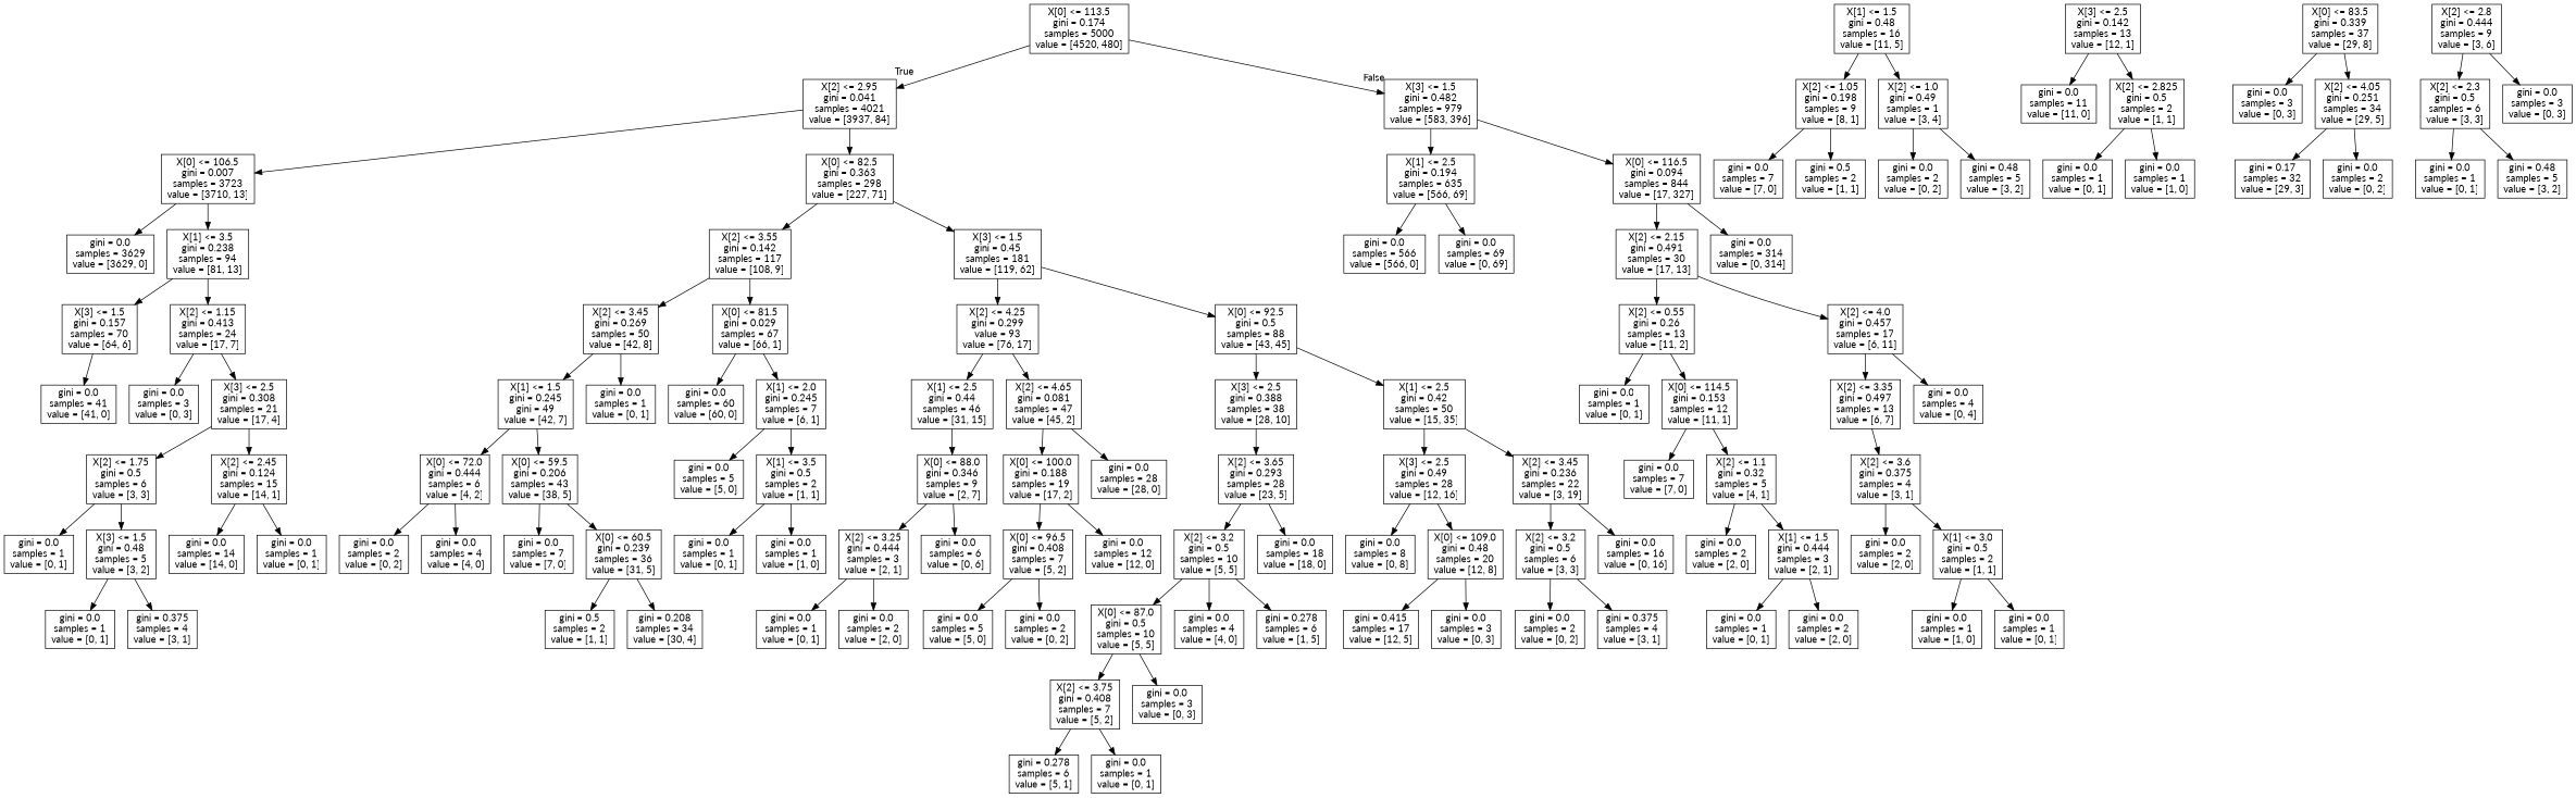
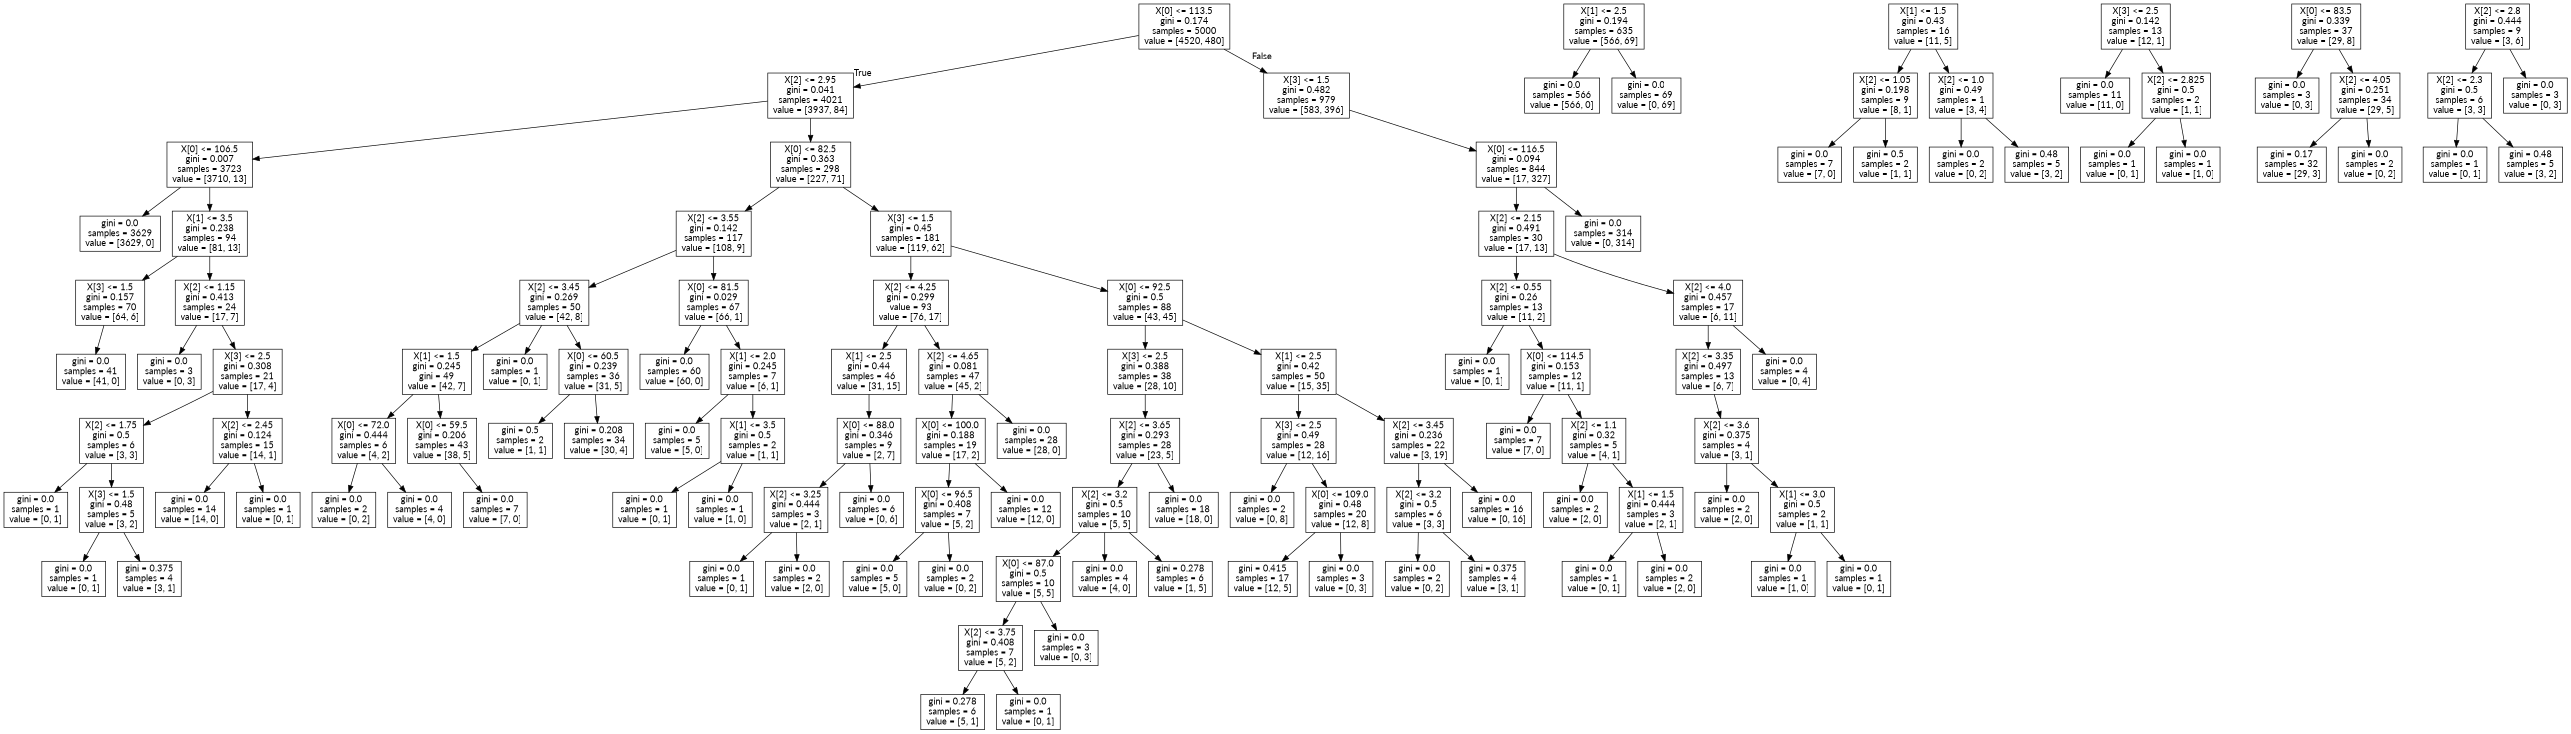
  digraph {
    fontname=Lato
    node [fontname=Lato shape=box]
    edge [fontname=Lato]
    n1 [label="X[0] <= 113.5\ngini = 0.174\nsamples = 5000\nvalue = [4520, 480]"]
    n2 [label="X[2] <= 2.95\ngini = 0.041\nsamples = 4021\nvalue = [3937, 84]"]
    n3 [label="X[3] <= 1.5\ngini = 0.482\nsamples = 979\nvalue = [583, 396]"]
    n4 [label="X[0] <= 106.5\ngini = 0.007\nsamples = 3723\nvalue = [3710, 13]"]
    n5 [label="X[0] <= 82.5\ngini = 0.363\nsamples = 298\nvalue = [227, 71]"]
    n6 [label="X[1] <= 2.5\ngini = 0.194\nsamples = 635\nvalue = [566, 69]"]
    n7 [label="X[0] <= 116.5\ngini = 0.094\nsamples = 844\nvalue = [17, 327]"]
    n8 [label="gini = 0.0\nsamples = 3629\nvalue = [3629, 0]"]
    n9 [label="X[1] <= 3.5\ngini = 0.238\nsamples = 94\nvalue = [81, 13]"]
    n10 [label="X[2] <= 3.55\ngini = 0.142\nsamples = 117\nvalue = [108, 9]"]
    n11 [label="X[3] <= 1.5\ngini = 0.45\nsamples = 181\nvalue = [119, 62]"]
    n12 [label="X[3] <= 1.5\ngini = 0.157\nsamples = 70\nvalue = [64, 6]"]
    n13 [label="X[2] <= 1.15\ngini = 0.413\nsamples = 24\nvalue = [17, 7]"]
    n14 [label="gini = 0.0\nsamples = 41\nvalue = [41, 0]"]
    n15 [label="gini = 0.0\nsamples = 3\nvalue = [0, 3]"]
    n16 [label="X[3] <= 2.5\ngini = 0.308\nsamples = 21\nvalue = [17, 4]"]
-   n17 [label="X[1] <= 1.5\ngini = 0.48\nsamples = 16\nvalue = [11, 5]"]
+   n17 [label="X[1] <= 1.5\ngini = 0.43\nsamples = 16\nvalue = [11, 5]"]
    n18 [label="X[2] <= 1.05\ngini = 0.198\nsamples = 9\nvalue = [8, 1]"]
    n19 [label="X[2] <= 1.0\ngini = 0.49\nsamples = 1\nvalue = [3, 4]"]
    n20 [label="X[3] <= 2.5\ngini = 0.142\nsamples = 13\nvalue = [12, 1]"]
    n21 [label="gini = 0.0\nsamples = 11\nvalue = [11, 0]"]
    n22 [label="X[2] <= 2.825\ngini = 0.5\nsamples = 2\nvalue = [1, 1]"]
    n23 [label="gini = 0.0\nsamples = 7\nvalue = [7, 0]"]
    n24 [label="gini = 0.5\nsamples = 2\nvalue = [1, 1]"]
    n25 [label="gini = 0.0\nsamples = 2\nvalue = [0, 2]"]
    n26 [label="gini = 0.48\nsamples = 5\nvalue = [3, 2]"]
    n27 [label="gini = 0.0\nsamples = 1\nvalue = [0, 1]"]
    n28 [label="gini = 0.0\nsamples = 1\nvalue = [1, 0]"]
    n29 [label="X[2] <= 1.75\ngini = 0.5\nsamples = 6\nvalue = [3, 3]"]
    n30 [label="X[2] <= 2.45\ngini = 0.124\nsamples = 15\nvalue = [14, 1]"]
    n31 [label="gini = 0.0\nsamples = 1\nvalue = [0, 1]"]
    n32 [label="X[3] <= 1.5\ngini = 0.48\nsamples = 5\nvalue = [3, 2]"]
    n33 [label="gini = 0.0\nsamples = 14\nvalue = [14, 0]"]
    n34 [label="gini = 0.0\nsamples = 1\nvalue = [0, 1]"]
    n35 [label="gini = 0.0\nsamples = 1\nvalue = [0, 1]"]
    n36 [label="gini = 0.375\nsamples = 4\nvalue = [3, 1]"]
    n37 [label="X[2] <= 3.45\ngini = 0.269\nsamples = 50\nvalue = [42, 8]"]
    n38 [label="X[0] <= 81.5\ngini = 0.029\nsamples = 67\nvalue = [66, 1]"]
    n39 [label="X[2] <= 4.25\ngini = 0.299\nvalue = 93\nvalue = [76, 17]"]
    n40 [label="X[0] <= 92.5\ngini = 0.5\nsamples = 88\nvalue = [43, 45]"]
    n41 [label="X[1] <= 1.5\ngini = 0.245\ngini = 49\nvalue = [42, 7]"]
    n42 [label="gini = 0.0\nsamples = 1\nvalue = [0, 1]"]
    n43 [label="gini = 0.0\nsamples = 60\nvalue = [60, 0]"]
    n44 [label="X[1] <= 2.0\ngini = 0.245\nsamples = 7\nvalue = [6, 1]"]
    n45 [label="X[0] <= 72.0\ngini = 0.444\nsamples = 6\nvalue = [4, 2]"]
    n46 [label="X[0] <= 59.5\ngini = 0.206\nsamples = 43\nvalue = [38, 5]"]
    n47 [label="gini = 0.0\nsamples = 2\nvalue = [0, 2]"]
    n48 [label="gini = 0.0\nsamples = 4\nvalue = [4, 0]"]
    n49 [label="gini = 0.0\nsamples = 7\nvalue = [7, 0]"]
    n50 [label="X[0] <= 60.5\ngini = 0.239\nsamples = 36\nvalue = [31, 5]"]
    n51 [label="gini = 0.5\nsamples = 2\nvalue = [1, 1]"]
    n52 [label="gini = 0.208\nsamples = 34\nvalue = [30, 4]"]
    n53 [label="gini = 0.0\nsamples = 5\nvalue = [5, 0]"]
    n54 [label="X[1] <= 3.5\ngini = 0.5\nsamples = 2\nvalue = [1, 1]"]
    n55 [label="gini = 0.0\nsamples = 1\nvalue = [0, 1]"]
    n56 [label="gini = 0.0\nsamples = 1\nvalue = [1, 0]"]
    n57 [label="X[1] <= 2.5\ngini = 0.44\nsamples = 46\nvalue = [31, 15]"]
    n58 [label="X[2] <= 4.65\ngini = 0.081\nsamples = 47\nvalue = [45, 2]"]
    n59 [label="X[3] <= 2.5\ngini = 0.388\nsamples = 38\nvalue = [28, 10]"]
    n60 [label="X[1] <= 2.5\ngini = 0.42\nsamples = 50\nvalue = [15, 35]"]
    n61 [label="X[0] <= 88.0\ngini = 0.346\nsamples = 9\nvalue = [2, 7]"]
    n62 [label="X[0] <= 100.0\ngini = 0.188\nsamples = 19\nvalue = [17, 2]"]
    n63 [label="gini = 0.0\nsamples = 28\nvalue = [28, 0]"]
    n64 [label="X[0] <= 83.5\ngini = 0.339\nsamples = 37\nvalue = [29, 8]"]
    n65 [label="gini = 0.0\nsamples = 3\nvalue = [0, 3]"]
    n66 [label="X[2] <= 4.05\ngini = 0.251\nsamples = 34\nvalue = [29, 5]"]
    n67 [label="X[2] <= 3.25\ngini = 0.444\nsamples = 3\nvalue = [2, 1]"]
    n68 [label="gini = 0.0\nsamples = 6\nvalue = [0, 6]"]
    n69 [label="gini = 0.17\nsamples = 32\nvalue = [29, 3]"]
    n70 [label="gini = 0.0\nsamples = 2\nvalue = [0, 2]"]
    n71 [label="gini = 0.0\nsamples = 1\nvalue = [0, 1]"]
    n72 [label="gini = 0.0\nsamples = 2\nvalue = [2, 0]"]
    n73 [label="X[0] <= 96.5\ngini = 0.408\nsamples = 7\nvalue = [5, 2]"]
    n74 [label="gini = 0.0\nsamples = 12\nvalue = [12, 0]"]
    n75 [label="gini = 0.0\nsamples = 5\nvalue = [5, 0]"]
    n76 [label="gini = 0.0\nsamples = 2\nvalue = [0, 2]"]
    n77 [label="X[2] <= 3.65\ngini = 0.293\nsamples = 28\nvalue = [23, 5]"]
    n78 [label="X[3] <= 2.5\ngini = 0.49\nsamples = 28\nvalue = [12, 16]"]
    n79 [label="X[2] <= 3.45\ngini = 0.236\nsamples = 22\nvalue = [3, 19]"]
    n80 [label="X[0] <= 87.0\ngini = 0.5\nsamples = 10\nvalue = [5, 5]"]
    n81 [label="X[2] <= 3.75\ngini = 0.408\nsamples = 7\nvalue = [5, 2]"]
    n82 [label="gini = 0.0\nsamples = 3\nvalue = [0, 3]"]
    n83 [label="X[2] <= 3.2\ngini = 0.5\nsamples = 10\nvalue = [5, 5]"]
    n84 [label="gini = 0.0\nsamples = 18\nvalue = [18, 0]"]
    n85 [label="gini = 0.278\nsamples = 6\nvalue = [5, 1]"]
    n86 [label="gini = 0.0\nsamples = 1\nvalue = [0, 1]"]
    n87 [label="gini = 0.0\nsamples = 4\nvalue = [4, 0]"]
    n88 [label="gini = 0.278\nsamples = 6\nvalue = [1, 5]"]
-   n89 [label="gini = 0.0\nsamples = 8\nvalue = [0, 8]"]
+   n89 [label="gini = 0.0\nsamples = 2\nvalue = [0, 8]"]
    n90 [label="X[0] <= 109.0\ngini = 0.48\nsamples = 20\nvalue = [12, 8]"]
    n91 [label="X[2] <= 3.2\ngini = 0.5\nsamples = 6\nvalue = [3, 3]"]
    n92 [label="gini = 0.0\nsamples = 16\nvalue = [0, 16]"]
    n93 [label="gini = 0.415\nsamples = 17\nvalue = [12, 5]"]
    n94 [label="gini = 0.0\nsamples = 3\nvalue = [0, 3]"]
    n95 [label="gini = 0.0\nsamples = 2\nvalue = [0, 2]"]
    n96 [label="gini = 0.375\nsamples = 4\nvalue = [3, 1]"]
    n97 [label="gini = 0.0\nsamples = 566\nvalue = [566, 0]"]
    n98 [label="gini = 0.0\nsamples = 69\nvalue = [0, 69]"]
    n99 [label="X[2] <= 2.15\ngini = 0.491\nsamples = 30\nvalue = [17, 13]"]
    n100 [label="gini = 0.0\nsamples = 314\nvalue = [0, 314]"]
    n101 [label="X[2] <= 0.55\ngini = 0.26\nsamples = 13\nvalue = [11, 2]"]
    n102 [label="X[2] <= 4.0\ngini = 0.457\nsamples = 17\nvalue = [6, 11]"]
    n103 [label="gini = 0.0\nsamples = 1\nvalue = [0, 1]"]
    n104 [label="X[0] <= 114.5\ngini = 0.153\nsamples = 12\nvalue = [11, 1]"]
    n105 [label="X[2] <= 3.35\ngini = 0.497\nsamples = 13\nvalue = [6, 7]"]
    n106 [label="gini = 0.0\nsamples = 4\nvalue = [0, 4]"]
    n107 [label="gini = 0.0\nsamples = 7\nvalue = [7, 0]"]
    n108 [label="X[2] <= 1.1\ngini = 0.32\nsamples = 5\nvalue = [4, 1]"]
    n109 [label="gini = 0.0\nsamples = 2\nvalue = [2, 0]"]
    n110 [label="X[1] <= 1.5\ngini = 0.444\nsamples = 3\nvalue = [2, 1]"]
    n111 [label="gini = 0.0\nsamples = 1\nvalue = [0, 1]"]
    n112 [label="gini = 0.0\nsamples = 2\nvalue = [2, 0]"]
    n113 [label="X[2] <= 3.6\ngini = 0.375\nsamples = 4\nvalue = [3, 1]"]
    n114 [label="X[2] <= 2.8\ngini = 0.444\nsamples = 9\nvalue = [3, 6]"]
    n115 [label="X[2] <= 2.3\ngini = 0.5\nsamples = 6\nvalue = [3, 3]"]
    n116 [label="gini = 0.0\nsamples = 3\nvalue = [0, 3]"]
    n117 [label="gini = 0.0\nsamples = 2\nvalue = [2, 0]"]
    n118 [label="X[1] <= 3.0\ngini = 0.5\nsamples = 2\nvalue = [1, 1]"]
    n119 [label="gini = 0.0\nsamples = 1\nvalue = [0, 1]"]
    n120 [label="gini = 0.48\nsamples = 5\nvalue = [3, 2]"]
    n121 [label="gini = 0.0\nsamples = 1\nvalue = [1, 0]"]
    n122 [label="gini = 0.0\nsamples = 1\nvalue = [0, 1]"]
    n1 -> n2 [headlabel=True labelangle=45 labeldistance=2.5]
    n1 -> n3 [headlabel=False labelangle=-45 labeldistance=2.5]
    n2 -> n4
    n2 -> n5
-   n3 -> n6
    n3 -> n7
    n4 -> n8
    n4 -> n9
    n5 -> n10
    n5 -> n11
    n6 -> n97
    n6 -> n98
    n7 -> n99
    n7 -> n100
    n9 -> n12
    n9 -> n13
    n10 -> n37
    n10 -> n38
    n11 -> n39
    n11 -> n40
    n12 -> n14
    n13 -> n15
    n13 -> n16
    n16 -> n29
    n16 -> n30
    n17 -> n18
    n17 -> n19
    n18 -> n23
    n18 -> n24
    n19 -> n25
    n19 -> n26
    n20 -> n21
    n20 -> n22
    n22 -> n27
    n22 -> n28
    n29 -> n31
    n29 -> n32
    n30 -> n33
    n30 -> n34
    n32 -> n35
    n32 -> n36
    n37 -> n41
    n37 -> n42
    n38 -> n43
    n38 -> n44
    n39 -> n57
    n39 -> n58
    n40 -> n59
    n40 -> n60
    n41 -> n45
    n41 -> n46
    n44 -> n53
    n44 -> n54
    n45 -> n47
    n45 -> n48
    n46 -> n49
-   n46 -> n50
+   n37 -> n50
    n50 -> n51
    n50 -> n52
    n54 -> n55
    n54 -> n56
    n57 -> n61
    n58 -> n62
    n58 -> n63
    n59 -> n77
    n60 -> n78
    n60 -> n79
    n61 -> n67
    n61 -> n68
    n62 -> n73
    n62 -> n74
    n64 -> n65
    n64 -> n66
    n66 -> n69
    n66 -> n70
    n67 -> n71
    n67 -> n72
    n73 -> n75
    n73 -> n76
    n77 -> n83
    n77 -> n84
    n78 -> n89
    n78 -> n90
    n79 -> n91
    n79 -> n92
    n80 -> n81
    n80 -> n82
    n81 -> n85
    n81 -> n86
    n83 -> n80
    n83 -> n87
    n83 -> n88
    n90 -> n93
    n90 -> n94
    n91 -> n95
    n91 -> n96
    n99 -> n101
    n99 -> n102
    n101 -> n103
    n101 -> n104
    n102 -> n105
    n102 -> n106
    n104 -> n107
    n104 -> n108
    n105 -> n113
    n108 -> n109
    n108 -> n110
    n110 -> n111
    n110 -> n112
    n113 -> n117
    n113 -> n118
    n114 -> n115
    n114 -> n116
    n115 -> n119
    n115 -> n120
    n118 -> n121
    n118 -> n122
  }
